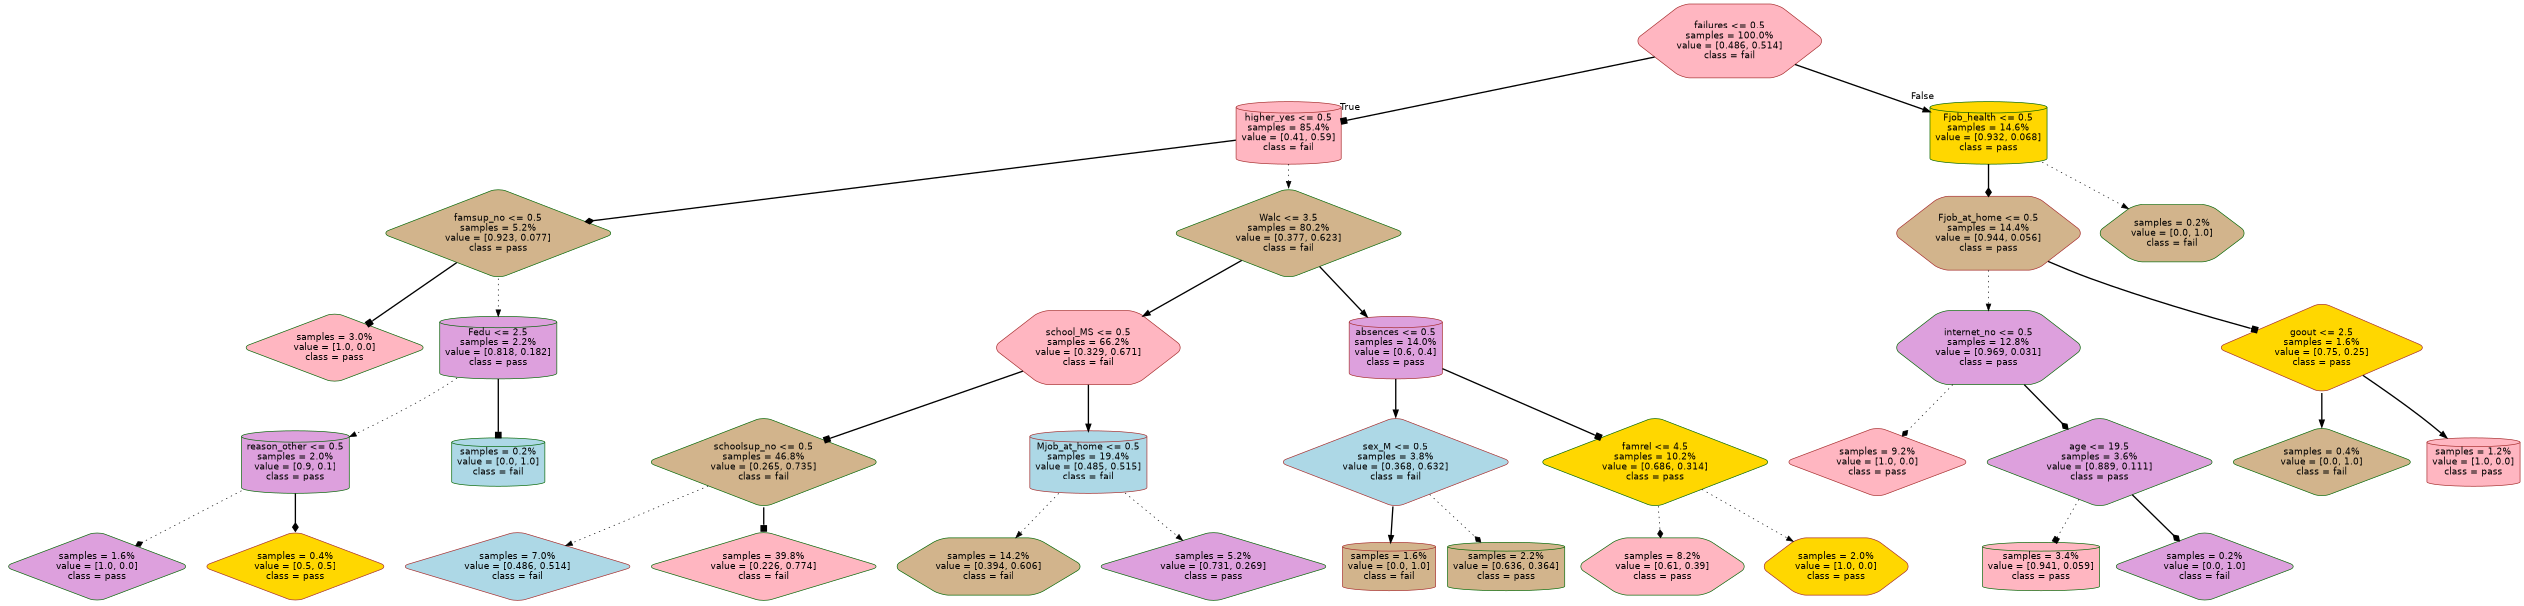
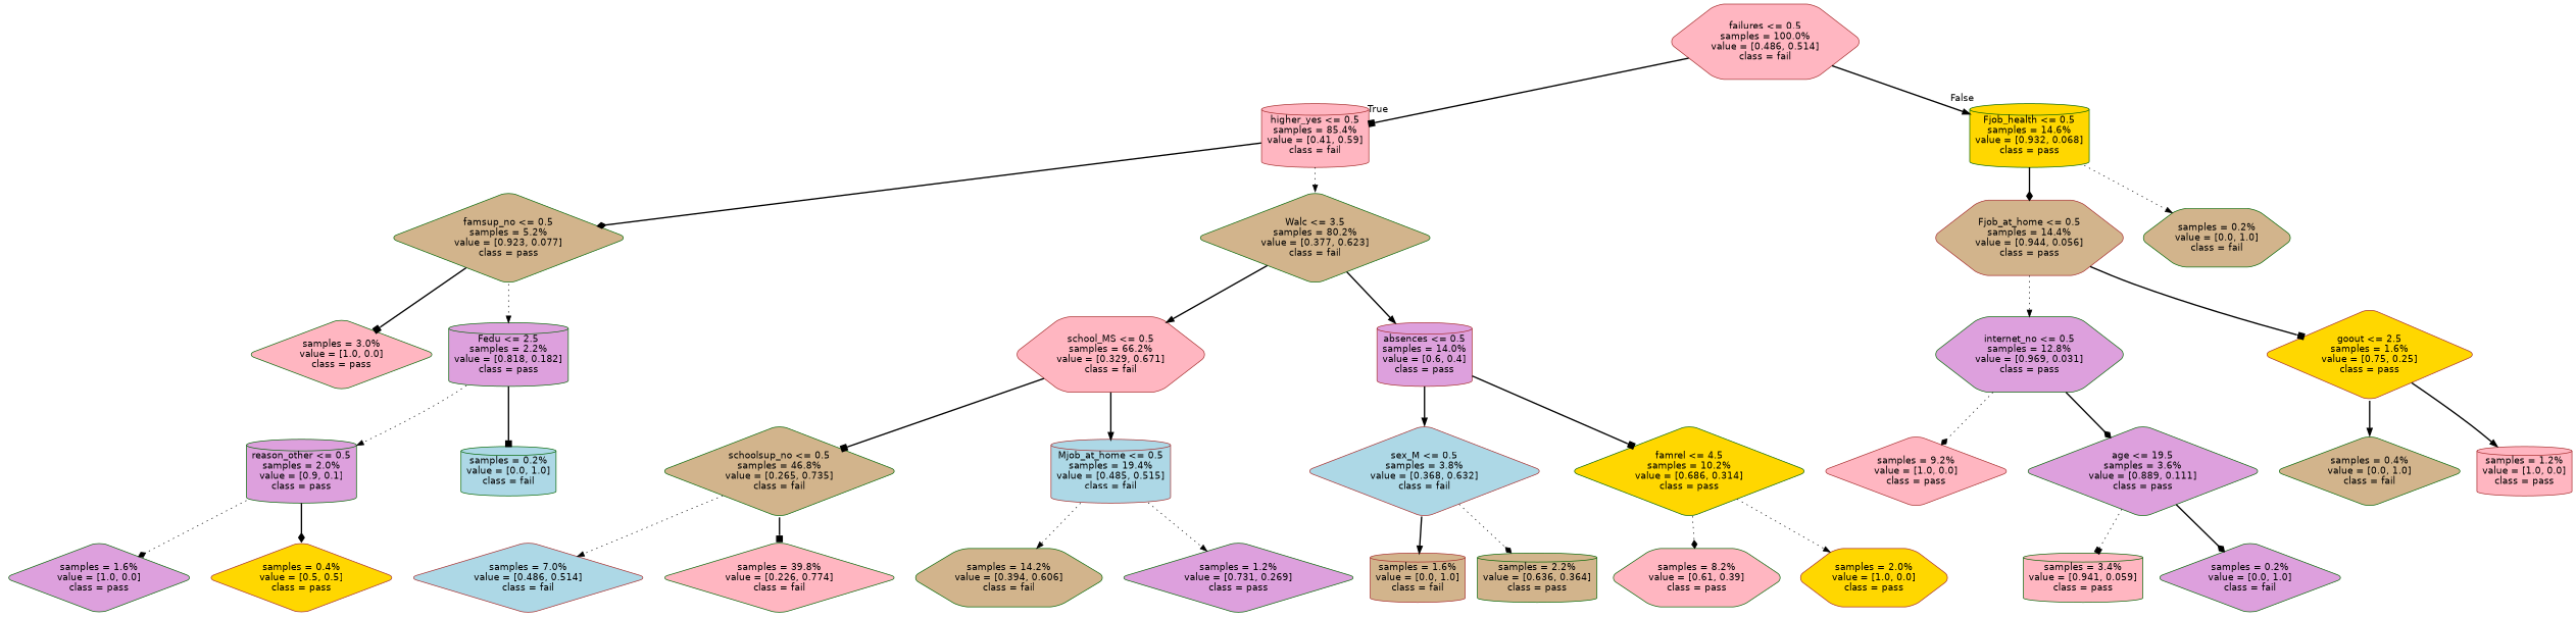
  digraph {
    node [color=darkgreen fillcolor=lightpink fontname=helvetica shape=diamond style="filled, rounded"]
    edge [arrowhead=normal fontname=helvetica style=bold]
    n1 [color=brown label="failures <= 0.5\nsamples = 100.0%\nvalue = [0.486, 0.514]\nclass = fail" shape=hexagon]
    n2 [color=brown label="higher_yes <= 0.5\nsamples = 85.4%\nvalue = [0.41, 0.59]\nclass = fail" shape=cylinder]
    n3 [fillcolor=gold label="Fjob_health <= 0.5\nsamples = 14.6%\nvalue = [0.932, 0.068]\nclass = pass" shape=cylinder]
    n4 [fillcolor=tan label="famsup_no <= 0.5\nsamples = 5.2%\nvalue = [0.923, 0.077]\nclass = pass"]
    n5 [fillcolor=tan label="Walc <= 3.5\nsamples = 80.2%\nvalue = [0.377, 0.623]\nclass = fail"]
    n6 [color=brown fillcolor=tan label="Fjob_at_home <= 0.5\nsamples = 14.4%\nvalue = [0.944, 0.056]\nclass = pass" shape=hexagon]
    n7 [fillcolor=tan label="samples = 0.2%\nvalue = [0.0, 1.0]\nclass = fail" shape=hexagon]
    n8 [label="samples = 3.0%\nvalue = [1.0, 0.0]\nclass = pass"]
    n9 [fillcolor=plum label="Fedu <= 2.5\nsamples = 2.2%\nvalue = [0.818, 0.182]\nclass = pass" shape=cylinder]
    n10 [color=brown label="school_MS <= 0.5\nsamples = 66.2%\nvalue = [0.329, 0.671]\nclass = fail" shape=hexagon]
    n11 [color=brown fillcolor=plum label="absences <= 0.5\nsamples = 14.0%\nvalue = [0.6, 0.4]\nclass = pass" shape=cylinder]
    n12 [fillcolor=plum label="reason_other <= 0.5\nsamples = 2.0%\nvalue = [0.9, 0.1]\nclass = pass" shape=cylinder]
    n13 [fillcolor=lightblue label="samples = 0.2%\nvalue = [0.0, 1.0]\nclass = fail" shape=cylinder]
    n14 [fillcolor=plum label="samples = 1.6%\nvalue = [1.0, 0.0]\nclass = pass"]
    n15 [color=brown fillcolor=gold label="samples = 0.4%\nvalue = [0.5, 0.5]\nclass = pass"]
    n16 [fillcolor=tan label="schoolsup_no <= 0.5\nsamples = 46.8%\nvalue = [0.265, 0.735]\nclass = fail"]
    n17 [color=brown fillcolor=lightblue label="Mjob_at_home <= 0.5\nsamples = 19.4%\nvalue = [0.485, 0.515]\nclass = fail" shape=cylinder]
    n18 [color=brown fillcolor=lightblue label="sex_M <= 0.5\nsamples = 3.8%\nvalue = [0.368, 0.632]\nclass = fail"]
    n19 [fillcolor=gold label="famrel <= 4.5\nsamples = 10.2%\nvalue = [0.686, 0.314]\nclass = pass"]
    n20 [color=brown fillcolor=lightblue label="samples = 7.0%\nvalue = [0.486, 0.514]\nclass = fail"]
    n21 [label="samples = 39.8%\nvalue = [0.226, 0.774]\nclass = fail"]
    n22 [fillcolor=tan label="samples = 14.2%\nvalue = [0.394, 0.606]\nclass = fail" shape=hexagon]
-   n23 [fillcolor=plum label="samples = 5.2%\nvalue = [0.731, 0.269]\nclass = pass"]
+   n23 [fillcolor=plum label="samples = 1.2%\nvalue = [0.731, 0.269]\nclass = pass"]
    n24 [color=brown fillcolor=tan label="samples = 1.6%\nvalue = [0.0, 1.0]\nclass = fail" shape=cylinder]
    n25 [fillcolor=tan label="samples = 2.2%\nvalue = [0.636, 0.364]\nclass = pass" shape=cylinder]
    n26 [label="samples = 8.2%\nvalue = [0.61, 0.39]\nclass = pass" shape=hexagon]
    n27 [color=brown fillcolor=gold label="samples = 2.0%\nvalue = [1.0, 0.0]\nclass = pass" shape=hexagon]
    n28 [fillcolor=plum label="internet_no <= 0.5\nsamples = 12.8%\nvalue = [0.969, 0.031]\nclass = pass" shape=hexagon]
    n29 [color=brown fillcolor=gold label="goout <= 2.5\nsamples = 1.6%\nvalue = [0.75, 0.25]\nclass = pass"]
    n30 [color=brown label="samples = 9.2%\nvalue = [1.0, 0.0]\nclass = pass"]
    n31 [fillcolor=plum label="age <= 19.5\nsamples = 3.6%\nvalue = [0.889, 0.111]\nclass = pass"]
    n32 [fillcolor=tan label="samples = 0.4%\nvalue = [0.0, 1.0]\nclass = fail"]
    n33 [color=brown label="samples = 1.2%\nvalue = [1.0, 0.0]\nclass = pass" shape=cylinder]
    n34 [label="samples = 3.4%\nvalue = [0.941, 0.059]\nclass = pass" shape=cylinder]
    n35 [fillcolor=plum label="samples = 0.2%\nvalue = [0.0, 1.0]\nclass = fail"]
    n1 -> n2 [arrowhead=box headlabel=True labelangle=45 labeldistance=2.5]
    n1 -> n3 [headlabel=False labelangle=-45 labeldistance=2.5]
    n2 -> n4 [arrowhead=diamond]
    n2 -> n5 [style=dotted]
    n3 -> n6 [arrowhead=diamond]
    n3 -> n7 [style=dotted]
    n4 -> n8 [arrowhead=box]
    n4 -> n9 [style=dotted]
    n5 -> n10
    n5 -> n11
    n6 -> n28 [style=dotted]
    n6 -> n29 [arrowhead=box]
    n9 -> n12 [style=dotted]
    n9 -> n13 [arrowhead=box]
    n10 -> n16 [arrowhead=box]
    n10 -> n17
    n11 -> n18
    n11 -> n19 [arrowhead=box]
    n12 -> n14 [arrowhead=diamond style=dotted]
    n12 -> n15 [arrowhead=diamond]
    n16 -> n20 [style=dotted]
    n16 -> n21 [arrowhead=box]
    n17 -> n22 [style=dotted]
    n17 -> n23 [style=dotted]
    n18 -> n24
    n18 -> n25 [arrowhead=diamond style=dotted]
    n19 -> n26 [arrowhead=diamond style=dotted]
    n19 -> n27 [style=dotted]
    n28 -> n30 [arrowhead=diamond style=dotted]
    n28 -> n31 [arrowhead=diamond]
    n29 -> n32
    n29 -> n33
    n31 -> n34 [arrowhead=box style=dotted]
    n31 -> n35 [arrowhead=diamond]
  }
